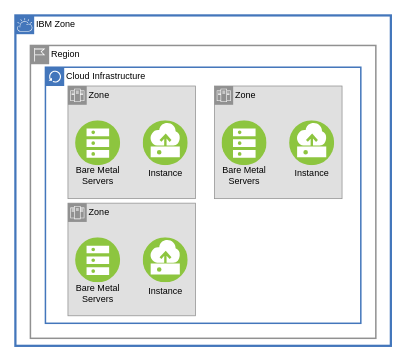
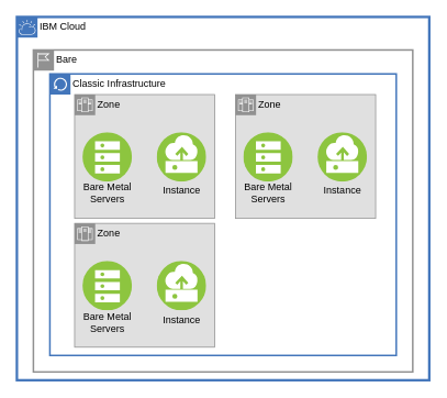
  <mxCell id="0" />
  <mxCell id="1" parent="0" />
  <mxCell id="2" value="" style="group" vertex="1" connectable="0" parent="1"><mxGeometry x="20" y="20" width="500" height="440" as="geometry" /></mxCell>
- <mxCell id="3" value="Cloud Infrastructure" style="shape=mxgraph.ibm.box;prType=classic;fontStyle=0;verticalAlign=top;align=left;spacingLeft=32;spacingTop=4;fillColor=none;rounded=0;whiteSpace=wrap;html=1;strokeColor=#4376BB;strokeWidth=2;dashed=0;container=0;spacing=-4;collapsible=0;expand=0;recursiveResize=0;" parent="2" vertex="1"><mxGeometry x="40" y="69" width="420" height="341" as="geometry" /></mxCell>
- <mxCell id="4" value="Region" style="shape=mxgraph.ibm.box;prType=region;fontStyle=0;verticalAlign=top;align=left;spacingLeft=32;spacingTop=4;fillColor=none;rounded=0;whiteSpace=wrap;html=1;strokeColor=#919191;strokeWidth=2;dashed=0;container=0;spacing=-4;collapsible=0;expand=0;recursiveResize=0;" parent="2" vertex="1"><mxGeometry x="20" y="40" width="460" height="390" as="geometry" /></mxCell>
- <mxCell id="5" value="IBM Zone" style="shape=mxgraph.ibm.box;prType=cloud;fontStyle=0;verticalAlign=top;align=left;spacingLeft=32;spacingTop=4;fillColor=none;rounded=0;whiteSpace=wrap;html=1;strokeColor=#4376BB;strokeWidth=3;dashed=0;container=0;spacing=-4;collapsible=0;expand=0;recursiveResize=0;" parent="2" vertex="1"><mxGeometry width="500" height="440" as="geometry" /></mxCell>
+ <mxCell id="3" value="Classic Infrastructure" style="shape=mxgraph.ibm.box;prType=classic;fontStyle=0;verticalAlign=top;align=left;spacingLeft=32;spacingTop=4;fillColor=none;rounded=0;whiteSpace=wrap;html=1;strokeColor=#4376BB;strokeWidth=2;dashed=0;container=0;spacing=-4;collapsible=0;expand=0;recursiveResize=0;" parent="2" vertex="1"><mxGeometry x="40" y="69" width="420" height="341" as="geometry" /></mxCell>
+ <mxCell id="4" value="Bare" style="shape=mxgraph.ibm.box;prType=region;fontStyle=0;verticalAlign=top;align=left;spacingLeft=32;spacingTop=4;fillColor=none;rounded=0;whiteSpace=wrap;html=1;strokeColor=#919191;strokeWidth=2;dashed=0;container=0;spacing=-4;collapsible=0;expand=0;recursiveResize=0;" parent="2" vertex="1"><mxGeometry x="20" y="40" width="460" height="390" as="geometry" /></mxCell>
+ <mxCell id="5" value="IBM Cloud" style="shape=mxgraph.ibm.box;prType=cloud;fontStyle=0;verticalAlign=top;align=left;spacingLeft=32;spacingTop=4;fillColor=none;rounded=0;whiteSpace=wrap;html=1;strokeColor=#4376BB;strokeWidth=3;dashed=0;container=0;spacing=-4;collapsible=0;expand=0;recursiveResize=0;" parent="2" vertex="1"><mxGeometry width="500" height="440" as="geometry" /></mxCell>
  <mxCell id="6" value="Zone" style="shape=mxgraph.ibm.box;prType=zone;fontStyle=0;verticalAlign=top;align=left;spacingLeft=32;spacingTop=4;fillColor=#E0E0E0;rounded=0;whiteSpace=wrap;html=1;strokeColor=#919191;strokeWidth=1;dashed=0;container=0;spacing=-4;collapsible=0;expand=0;recursiveResize=0;" parent="2" vertex="1"><mxGeometry x="70" y="94" width="170" height="150" as="geometry" /></mxCell>
  <mxCell id="7" value="" style="aspect=fixed;perimeter=ellipsePerimeter;html=1;align=center;shadow=0;dashed=0;fontColor=#4277BB;labelBackgroundColor=#ffffff;fontSize=12;spacingTop=3;image;image=img/lib/ibm/vpc/BareMetalServer.svg;container=0;" parent="2" vertex="1"><mxGeometry x="80" y="140" width="60" height="60" as="geometry" /></mxCell>
  <mxCell id="8" value="" style="aspect=fixed;perimeter=ellipsePerimeter;html=1;align=center;shadow=0;dashed=0;fontColor=#4277BB;labelBackgroundColor=#ffffff;fontSize=12;spacingTop=3;image;image=img/lib/ibm/vpc/Instance.svg;container=0;" parent="2" vertex="1"><mxGeometry x="170" y="140" width="60" height="60" as="geometry" /></mxCell>
  <mxCell id="9" value="Bare Metal&lt;br&gt;Servers" style="text;html=1;strokeColor=none;fillColor=none;align=center;verticalAlign=middle;whiteSpace=wrap;rounded=0;container=0;" vertex="1" parent="2"><mxGeometry x="75" y="203" width="70" height="20" as="geometry" /></mxCell>
  <mxCell id="10" value="Instance" style="text;html=1;strokeColor=none;fillColor=none;align=center;verticalAlign=middle;whiteSpace=wrap;rounded=0;container=0;" vertex="1" parent="2"><mxGeometry x="165" y="200" width="70" height="20" as="geometry" /></mxCell>
  <mxCell id="11" value="Zone" style="shape=mxgraph.ibm.box;prType=zone;fontStyle=0;verticalAlign=top;align=left;spacingLeft=32;spacingTop=4;fillColor=#E0E0E0;rounded=0;whiteSpace=wrap;html=1;strokeColor=#919191;strokeWidth=1;dashed=0;container=0;spacing=-4;collapsible=0;expand=0;recursiveResize=0;" parent="2" vertex="1"><mxGeometry x="265" y="94" width="170" height="150" as="geometry" /></mxCell>
  <mxCell id="12" value="" style="aspect=fixed;perimeter=ellipsePerimeter;html=1;align=center;shadow=0;dashed=0;fontColor=#4277BB;labelBackgroundColor=#ffffff;fontSize=12;spacingTop=3;image;image=img/lib/ibm/vpc/BareMetalServer.svg;container=0;" parent="2" vertex="1"><mxGeometry x="275" y="140" width="60" height="60" as="geometry" /></mxCell>
  <mxCell id="13" value="" style="aspect=fixed;perimeter=ellipsePerimeter;html=1;align=center;shadow=0;dashed=0;fontColor=#4277BB;labelBackgroundColor=#ffffff;fontSize=12;spacingTop=3;image;image=img/lib/ibm/vpc/Instance.svg;container=0;" parent="2" vertex="1"><mxGeometry x="365" y="140" width="60" height="60" as="geometry" /></mxCell>
  <mxCell id="14" value="Bare Metal&lt;br&gt;Servers" style="text;html=1;strokeColor=none;fillColor=none;align=center;verticalAlign=middle;whiteSpace=wrap;rounded=0;container=0;" vertex="1" parent="2"><mxGeometry x="270" y="203" width="70" height="20" as="geometry" /></mxCell>
  <mxCell id="15" value="Instance" style="text;html=1;strokeColor=none;fillColor=none;align=center;verticalAlign=middle;whiteSpace=wrap;rounded=0;container=0;" vertex="1" parent="2"><mxGeometry x="360" y="201" width="70" height="20" as="geometry" /></mxCell>
  <mxCell id="16" value="Zone" style="shape=mxgraph.ibm.box;prType=zone;fontStyle=0;verticalAlign=top;align=left;spacingLeft=32;spacingTop=4;fillColor=#E0E0E0;rounded=0;whiteSpace=wrap;html=1;strokeColor=#919191;strokeWidth=1;dashed=0;container=0;spacing=-4;collapsible=0;expand=0;recursiveResize=0;" parent="2" vertex="1"><mxGeometry x="70" y="250" width="170" height="150" as="geometry" /></mxCell>
  <mxCell id="17" value="" style="aspect=fixed;perimeter=ellipsePerimeter;html=1;align=center;shadow=0;dashed=0;fontColor=#4277BB;labelBackgroundColor=#ffffff;fontSize=12;spacingTop=3;image;image=img/lib/ibm/vpc/BareMetalServer.svg;container=0;" parent="2" vertex="1"><mxGeometry x="80" y="296" width="60" height="60" as="geometry" /></mxCell>
  <mxCell id="18" value="" style="aspect=fixed;perimeter=ellipsePerimeter;html=1;align=center;shadow=0;dashed=0;fontColor=#4277BB;labelBackgroundColor=#ffffff;fontSize=12;spacingTop=3;image;image=img/lib/ibm/vpc/Instance.svg;container=0;" parent="2" vertex="1"><mxGeometry x="170" y="296" width="60" height="60" as="geometry" /></mxCell>
  <mxCell id="19" value="Bare Metal&lt;br&gt;Servers" style="text;html=1;strokeColor=none;fillColor=none;align=center;verticalAlign=middle;whiteSpace=wrap;rounded=0;container=0;" vertex="1" parent="2"><mxGeometry x="75" y="360" width="70" height="20" as="geometry" /></mxCell>
  <mxCell id="20" value="Instance" style="text;html=1;strokeColor=none;fillColor=none;align=center;verticalAlign=middle;whiteSpace=wrap;rounded=0;container=0;" vertex="1" parent="2"><mxGeometry x="165" y="358" width="70" height="20" as="geometry" /></mxCell>
